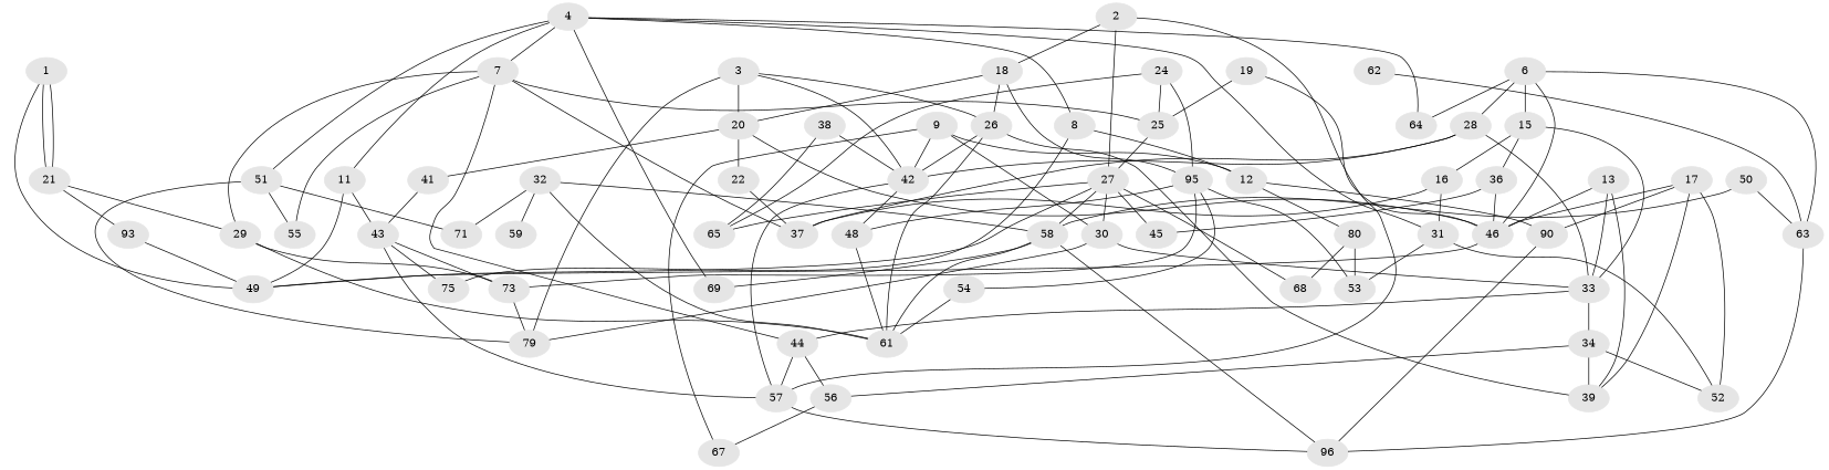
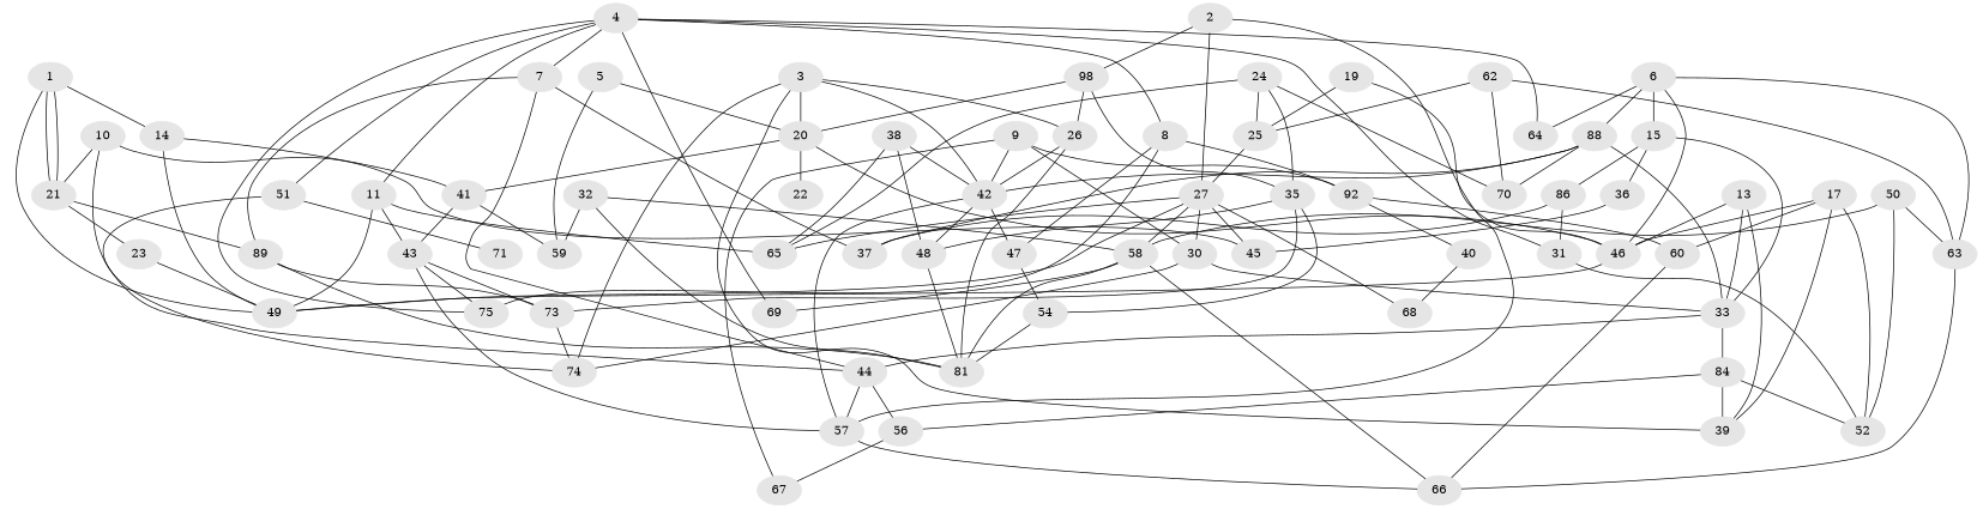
  graph {
    node [color=gray90 style=filled]
    1
+   14
    21
    49
    41
-   29
-   23 [label=93]
+   29 [label=89]
+   23
    2
-   18
+   18 [label=98]
    27
    57
    20
    26
-   35 [label=95]
+   35
    30
    45
    65
    58
    68
-   66 [label=96]
+   66
    3
    39
    42
-   74 [label=79]
+   74
    46
    22
-   61
+   61 [label=81]
+   47
    48
    4
    7
    8
    11
    31
    51
    64
    69
    n38 [label=75]
    25
    37
    44
-   55
-   12
+   12 [label=92]
    43
    52
-   53
    71
+   5
    59
    6
    15
-   28
+   28 [label=88]
    63
    33
-   16
+   16 [label=86]
    36
+   70
    73
    56
-   40 [label=80]
-   60 [label=90]
+   40
+   60
    54
    9
    67
+   10
    13
-   34
+   34 [label=84]
    17
    19
    24
    32
    38
    50
    62
+   1 -- 14
    1 -- 21
    1 -- 21
    1 -- 49
+   14 -- 49
+   14 -- 41
    21 -- 29
    21 -- 23
    41 -- 43
+   41 -- 59
    29 -- 61
    29 -- 73
    23 -- 49
    2 -- 18
    2 -- 27
    2 -- 57
    18 -- 20
    18 -- 26
    18 -- 35
    27 -- 49
    27 -- 30
    27 -- 45
    27 -- 65
    27 -- 58
    27 -- 68
    57 -- 66
    20 -- 41
    20 -- 46
    20 -- 22
    26 -- 42
    26 -- 61
    35 -- 48
-   35 -- 53
    35 -- 73
    35 -- 54
    30 -- 74
    30 -- 33
    58 -- 66
    58 -- 61
    58 -- 69
    3 -- 20
    3 -- 26
-   26 -- 39
+   3 -- 39
    3 -- 42
    3 -- 74
    42 -- 57
+   42 -- 47
    42 -- 48
    46 -- 49
-   22 -- 37
+   47 -- 54
    48 -- 61
    4 -- 7
    4 -- 8
    4 -- 11
    4 -- 31
    4 -- 51
    4 -- 64
    4 -- 69
+   4 -- n38
    7 -- 29
-   7 -- 25
+   62 -- 25
    7 -- 37
    7 -- 44
-   7 -- 55
+   8 -- 47
    8 -- n38
    8 -- 12
    11 -- 49
+   11 -- 65
    11 -- 43
    31 -- 52
-   31 -- 53
    51 -- 74
-   51 -- 55
    51 -- 71
    25 -- 27
    44 -- 57
    44 -- 56
    12 -- 40
    12 -- 60
    43 -- 57
    43 -- n38
    43 -- 73
+   5 -- 20
+   5 -- 59
    6 -- 46
    6 -- 64
    6 -- 15
    6 -- 28
    6 -- 63
    15 -- 33
    15 -- 16
    15 -- 36
    28 -- 42
    28 -- 37
    28 -- 33
+   28 -- 70
    63 -- 66
    33 -- 44
    33 -- 34
    16 -- 31
    16 -- 37
    36 -- 45
-   36 -- 46
    73 -- 74
    56 -- 67
    40 -- 68
-   40 -- 53
    60 -- 66
    54 -- 61
    9 -- 30
    9 -- 42
    9 -- 12
    9 -- 67
+   10 -- 21
+   10 -- 45
+   10 -- 44
    13 -- 39
    13 -- 46
    13 -- 33
    34 -- 39
    34 -- 52
    34 -- 56
    17 -- 39
    17 -- 46
    17 -- 52
    17 -- 60
    19 -- 46
    19 -- 25
    24 -- 35
    24 -- 65
    24 -- 25
+   24 -- 70
    32 -- 58
    32 -- 61
-   32 -- 71
    32 -- 59
    38 -- 65
    38 -- 42
+   38 -- 48
    50 -- 58
+   50 -- 52
    50 -- 63
    62 -- 63
+   62 -- 70
  }
